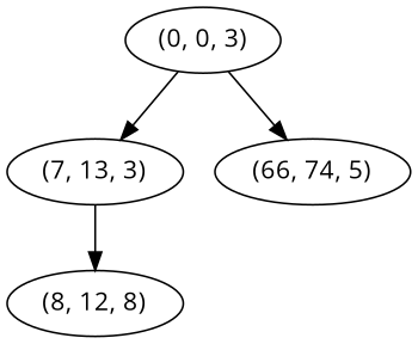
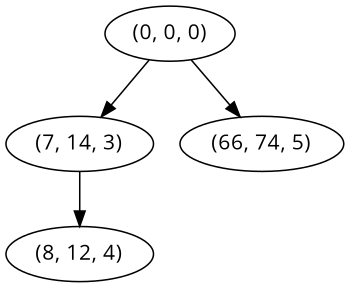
  digraph {
    fontname="Open Sans"
    node [fontname="Open Sans"]
    edge [fontname="Open Sans"]
-   "(0, 0, 0)" [label="(0, 0, 3)"]
-   "(7, 14, 3)" [label="(7, 13, 3)"]
+   "(0, 0, 0)"
+   "(7, 14, 3)"
    "(66, 74, 5)"
-   "(8, 12, 4)" [label="(8, 12, 8)"]
+   "(8, 12, 4)"
    "(0, 0, 0)" -> "(7, 14, 3)"
    "(0, 0, 0)" -> "(66, 74, 5)"
    "(7, 14, 3)" -> "(8, 12, 4)"
  }
